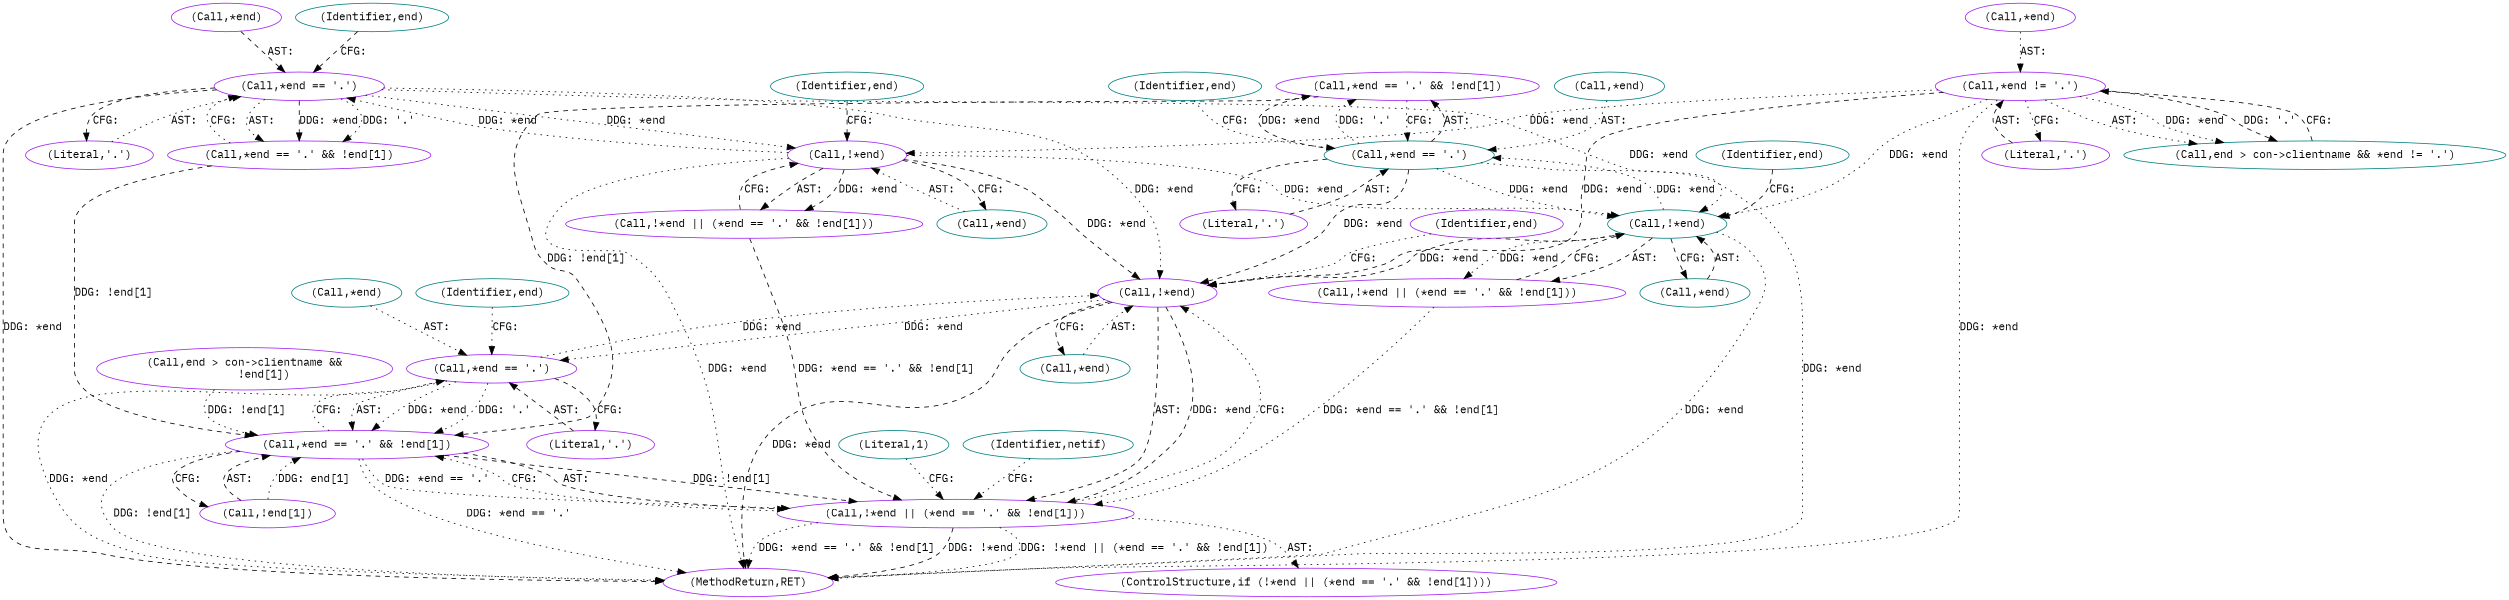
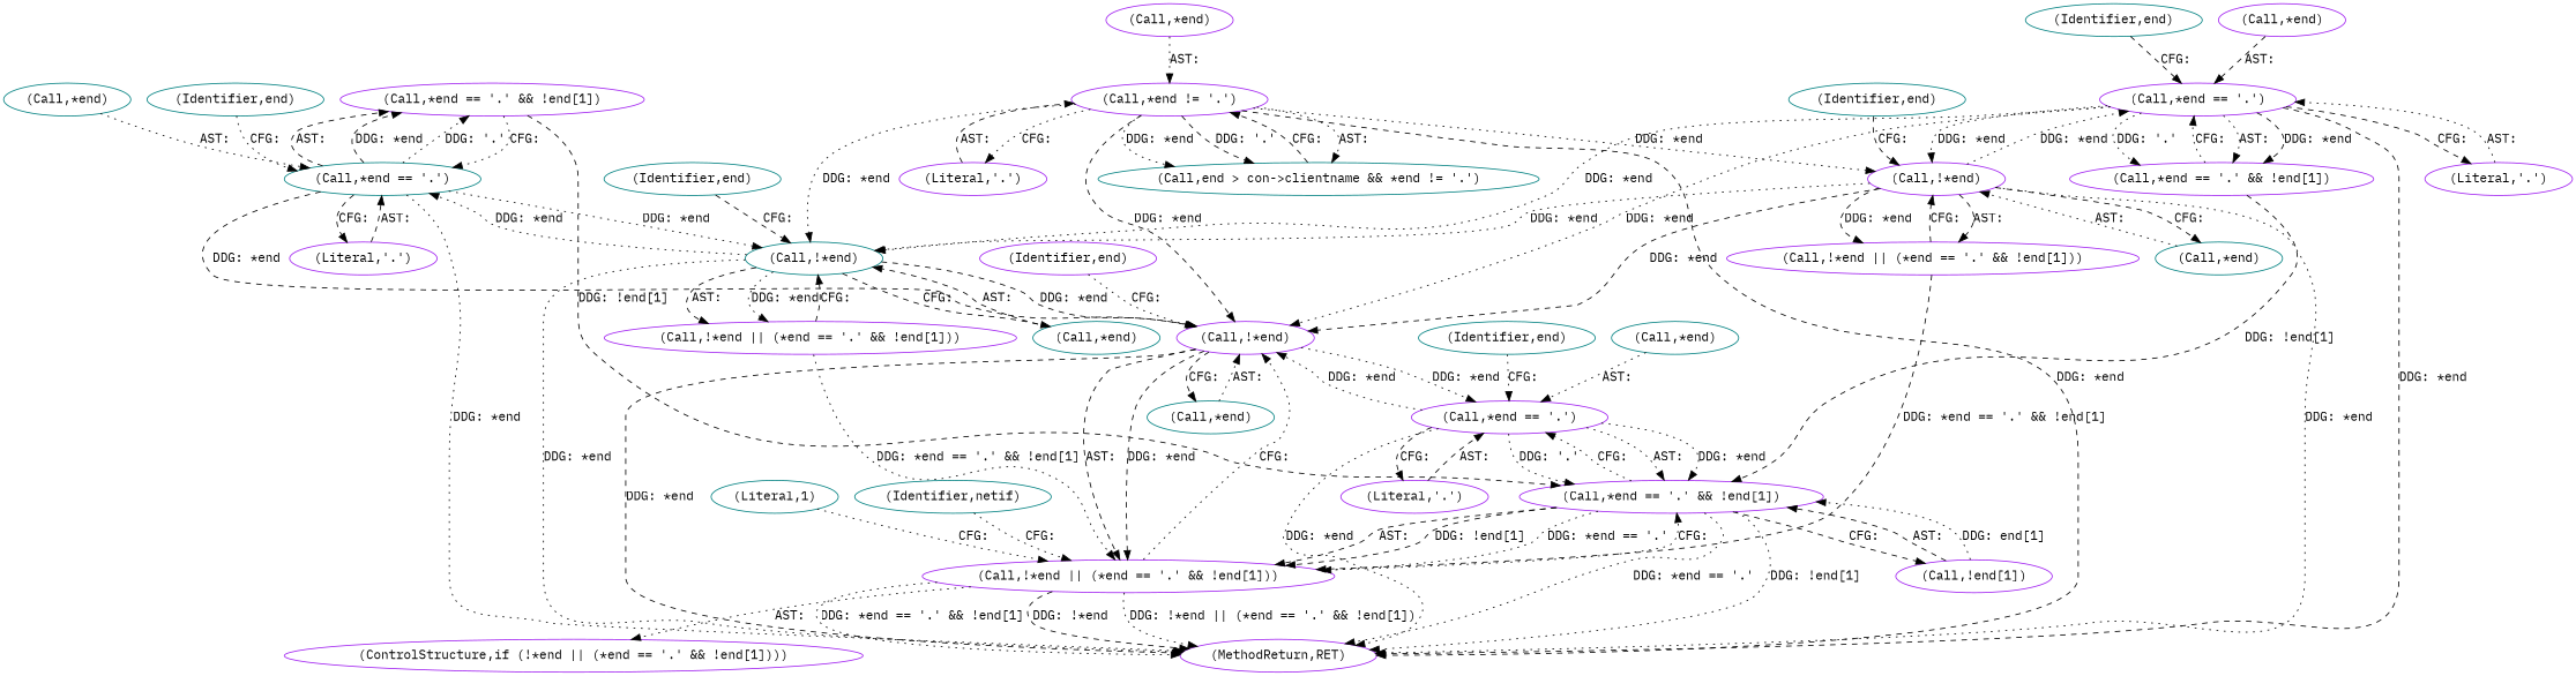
  digraph {
    fontname="IBM Plex Mono"
    node [color=purple fontname="IBM Plex Mono"]
    edge [fontname="IBM Plex Mono" style=dotted]
    n1 [label="(Call,!*end)"]
    n2 [label="(Call,*end == '.')"]
    n3 [label="(Call,!*end || (*end == '.' && !end[1]))"]
    n4 [color=teal label="(Call,*end)"]
    n5 [label="(MethodReturn,RET)"]
    n6 [label="(Call,*end == '.' && !end[1])"]
    n7 [label="(Literal,'.')"]
    n8 [label="(ControlStructure,if (!*end || (*end == '.' && !end[1])))"]
    n9 [label="(Call,!end[1])"]
    n10 [color=teal label="(Call,*end == '.')"]
    n11 [color=teal label="(Call,!*end)"]
    n12 [label="(Literal,'.')"]
    n13 [label="(Call,*end == '.' && !end[1])"]
    n14 [color=teal label="(Call,*end)"]
    n15 [label="(Call,!*end || (*end == '.' && !end[1]))"]
    n16 [label="(Call,*end == '.')"]
    n17 [label="(Call,!*end)"]
    n18 [label="(Call,*end == '.' && !end[1])"]
    n19 [label="(Literal,'.')"]
    n20 [color=teal label="(Call,*end)"]
    n21 [label="(Call,!*end || (*end == '.' && !end[1]))"]
    n22 [label="(Call,*end != '.')"]
    n23 [label="(Literal,'.')"]
    n24 [color=teal label="(Call,end > con->clientname && *end != '.')"]
    n25 [color=teal label="(Identifier,end)"]
    n26 [label="(Identifier,end)"]
    n27 [color=teal label="(Call,*end)"]
    n28 [color=teal label="(Identifier,end)"]
    n29 [color=teal label="(Identifier,end)"]
    n30 [color=teal label="(Literal,1)"]
    n31 [label="(Call,*end)"]
    n32 [color=teal label="(Identifier,end)"]
-   n33 [label="(Call,end > con->clientname &&\n      !end[1])"]
    n34 [color=teal label="(Call,*end)"]
    n35 [label="(Call,*end)"]
    n36 [color=teal label="(Identifier,end)"]
    n37 [color=teal label="(Identifier,netif)"]
    n1 -> n2 [label="DDG: *end"]
    n1 -> n3 [label="AST: " style=dashed]
    n1 -> n3 [label="DDG: *end" style=dashed]
    n1 -> n4 [label="CFG: " style=dashed]
    n1 -> n5 [label="DDG: *end" style=dashed]
    n2 -> n1 [label="DDG: *end"]
    n2 -> n5 [label="DDG: *end"]
    n2 -> n6 [label="AST: "]
    n2 -> n6 [label="DDG: *end"]
    n2 -> n6 [label="DDG: '.'"]
    n2 -> n7 [label="CFG: " style=dashed]
    n3 -> n1 [label="CFG: "]
    n3 -> n5 [label="DDG: !*end" style=dashed]
    n3 -> n5 [label="DDG: !*end || (*end == '.' && !end[1])"]
    n3 -> n5 [label="DDG: *end == '.' && !end[1]"]
    n3 -> n6 [label="CFG: "]
    n3 -> n8 [label="AST: "]
    n4 -> n1 [label="AST: "]
    n6 -> n2 [label="CFG: "]
    n6 -> n3 [label="AST: " style=dashed]
    n6 -> n3 [label="DDG: *end == '.'"]
    n6 -> n3 [label="DDG: !end[1]" style=dashed]
    n6 -> n5 [label="DDG: !end[1]"]
    n6 -> n5 [label="DDG: *end == '.'"]
    n6 -> n9 [label="CFG: " style=dashed]
    n7 -> n2 [label="AST: " style=dashed]
    n9 -> n6 [label="AST: " style=dashed]
    n9 -> n6 [label="DDG: end[1]"]
    n10 -> n1 [label="DDG: *end" style=dashed]
    n10 -> n5 [label="DDG: *end"]
    n10 -> n11 [label="DDG: *end"]
    n10 -> n12 [label="CFG: " style=dashed]
    n10 -> n13 [label="AST: " style=dashed]
    n10 -> n13 [label="DDG: *end" style=dashed]
    n10 -> n13 [label="DDG: '.'"]
    n11 -> n1 [label="DDG: *end" style=dashed]
    n11 -> n5 [label="DDG: *end"]
    n11 -> n10 [label="DDG: *end"]
    n11 -> n14 [label="CFG: " style=dashed]
    n11 -> n15 [label="AST: " style=dashed]
    n11 -> n15 [label="DDG: *end"]
    n12 -> n10 [label="AST: " style=dashed]
    n13 -> n6 [label="DDG: !end[1]" style=dashed]
    n13 -> n10 [label="CFG: "]
    n14 -> n11 [label="AST: " style=dashed]
    n15 -> n3 [label="DDG: *end == '.' && !end[1]"]
    n15 -> n11 [label="CFG: " style=dashed]
    n16 -> n1 [label="DDG: *end"]
    n16 -> n5 [label="DDG: *end" style=dashed]
    n16 -> n11 [label="DDG: *end"]
    n16 -> n17 [label="DDG: *end"]
    n16 -> n18 [label="AST: "]
    n16 -> n18 [label="DDG: *end" style=dashed]
    n16 -> n18 [label="DDG: '.'"]
    n16 -> n19 [label="CFG: " style=dashed]
    n17 -> n1 [label="DDG: *end" style=dashed]
    n17 -> n5 [label="DDG: *end"]
    n17 -> n11 [label="DDG: *end"]
    n17 -> n16 [label="DDG: *end"]
    n17 -> n20 [label="CFG: " style=dashed]
    n17 -> n21 [label="AST: " style=dashed]
    n17 -> n21 [label="DDG: *end" style=dashed]
    n18 -> n6 [label="DDG: !end[1]" style=dashed]
    n18 -> n16 [label="CFG: "]
    n19 -> n16 [label="AST: "]
    n20 -> n17 [label="AST: "]
    n21 -> n3 [label="DDG: *end == '.' && !end[1]" style=dashed]
    n21 -> n17 [label="CFG: " style=dashed]
    n22 -> n1 [label="DDG: *end" style=dashed]
-   n22 -> n5 [label="DDG: *end"]
+   n22 -> n5 [label="DDG: *end" style=dashed]
    n22 -> n11 [label="DDG: *end"]
    n22 -> n17 [label="DDG: *end"]
    n22 -> n23 [label="CFG: "]
    n22 -> n24 [label="AST: "]
    n22 -> n24 [label="DDG: *end"]
    n22 -> n24 [label="DDG: '.'" style=dashed]
    n23 -> n22 [label="AST: " style=dashed]
    n24 -> n22 [label="CFG: " style=dashed]
    n25 -> n17 [label="CFG: " style=dashed]
    n26 -> n1 [label="CFG: "]
    n27 -> n2 [label="AST: "]
    n28 -> n11 [label="CFG: " style=dashed]
    n29 -> n16 [label="CFG: " style=dashed]
    n30 -> n3 [label="CFG: "]
    n31 -> n22 [label="AST: "]
    n32 -> n2 [label="CFG: "]
-   n33 -> n6 [label="DDG: !end[1]"]
    n34 -> n10 [label="AST: "]
    n35 -> n16 [label="AST: " style=dashed]
    n36 -> n10 [label="CFG: "]
    n37 -> n3 [label="CFG: "]
  }
